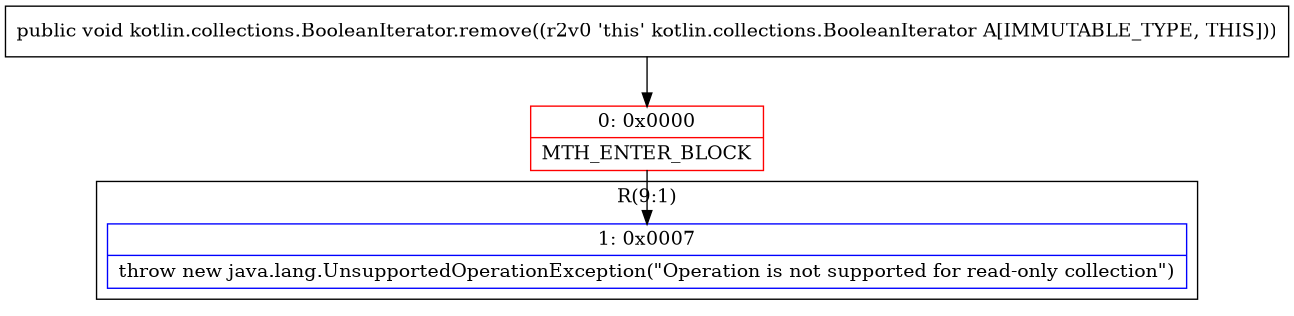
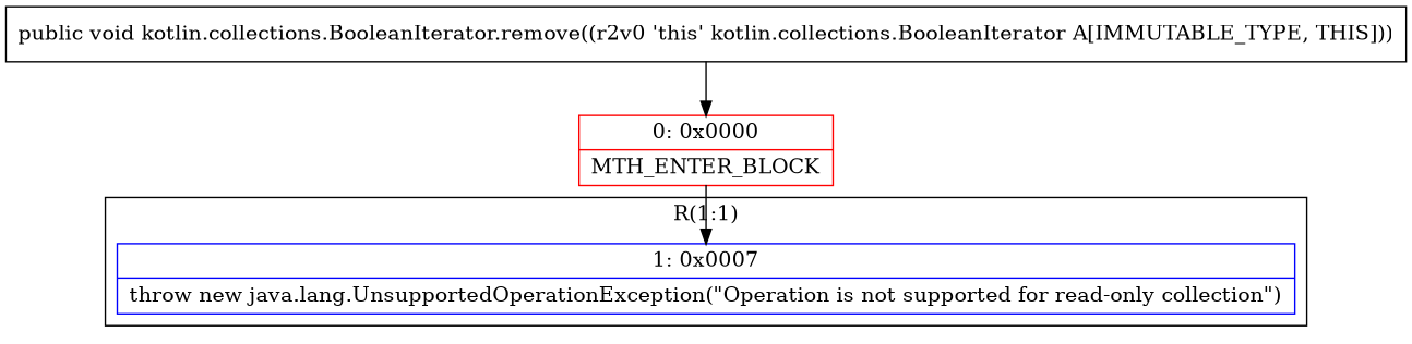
  digraph {
    node [shape=record]
    n1 [color=blue label="{1\:\ 0x0007|throw new java.lang.UnsupportedOperationException(\"Operation is not supported for read\-only collection\")\l}"]
    n2 [color=red label="{0\:\ 0x0000|MTH_ENTER_BLOCK\l}"]
    n3 [label="{public void kotlin.collections.BooleanIterator.remove((r2v0 'this' kotlin.collections.BooleanIterator A[IMMUTABLE_TYPE, THIS])) }"]
    subgraph cluster_1 {
-     label="R(9:1)"
+     label="R(1:1)"
      n1
    }
    n2 -> n1
    n3 -> n2
  }
